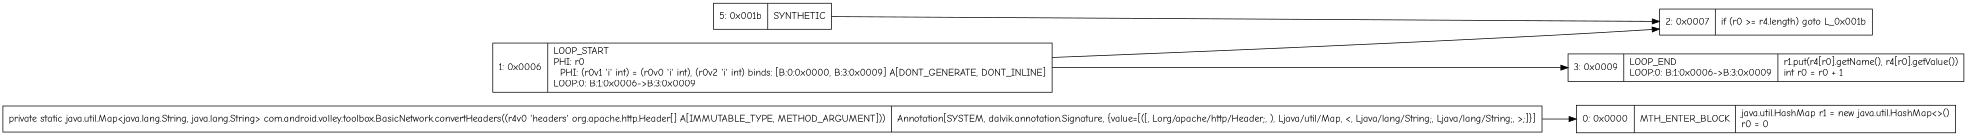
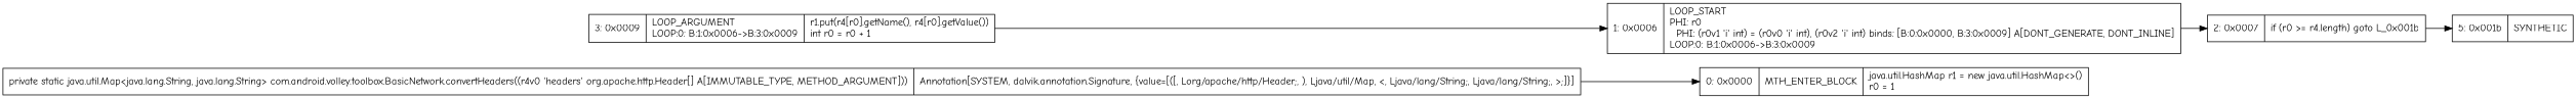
  digraph {
    fontname="Comic Neue"
    rankdir=LR
    node [fontname="Comic Neue" shape=record]
    edge [fontname="Comic Neue"]
-   n1 [label="{0\:\ 0x0000|MTH_ENTER_BLOCK\l|java.util.HashMap r1 = new java.util.HashMap\<\>()\lr0 = 0\l}"]
+   n1 [label="{0\:\ 0x0000|MTH_ENTER_BLOCK\l|java.util.HashMap r1 = new java.util.HashMap\<\>()\lr0 = 1\l}"]
    n2 [label="{1\:\ 0x0006|LOOP_START\lPHI: r0 \l  PHI: (r0v1 'i' int) = (r0v0 'i' int), (r0v2 'i' int) binds: [B:0:0x0000, B:3:0x0009] A[DONT_GENERATE, DONT_INLINE]\lLOOP:0: B:1:0x0006\-\>B:3:0x0009\l}"]
    n3 [label="{2\:\ 0x0007|if (r0 \>= r4.length) goto L_0x001b\l}"]
    n4 [label="{5\:\ 0x001b|SYNTHETIC\l}"]
-   n5 [label="{3\:\ 0x0009|LOOP_END\lLOOP:0: B:1:0x0006\-\>B:3:0x0009\l|r1.put(r4[r0].getName(), r4[r0].getValue())\lint r0 = r0 + 1\l}"]
+   n5 [label="{3\:\ 0x0009|LOOP_ARGUMENT\lLOOP:0: B:1:0x0006\-\>B:3:0x0009\l|r1.put(r4[r0].getName(), r4[r0].getValue())\lint r0 = r0 + 1\l}"]
    n6 [label="{private static java.util.Map\<java.lang.String, java.lang.String\> com.android.volley.toolbox.BasicNetwork.convertHeaders((r4v0 'headers' org.apache.http.Header[] A[IMMUTABLE_TYPE, METHOD_ARGUMENT]))  | Annotation[SYSTEM, dalvik.annotation.Signature, \{value=[([, Lorg\/apache\/http\/Header;, ), Ljava\/util\/Map, \<, Ljava\/lang\/String;, Ljava\/lang\/String;, \>;]\}]\l}"]
    n2 -> n3
-   n4 -> n3
-   n2 -> n5
+   n3 -> n4
+   n5 -> n2
    n6 -> n1
  }
